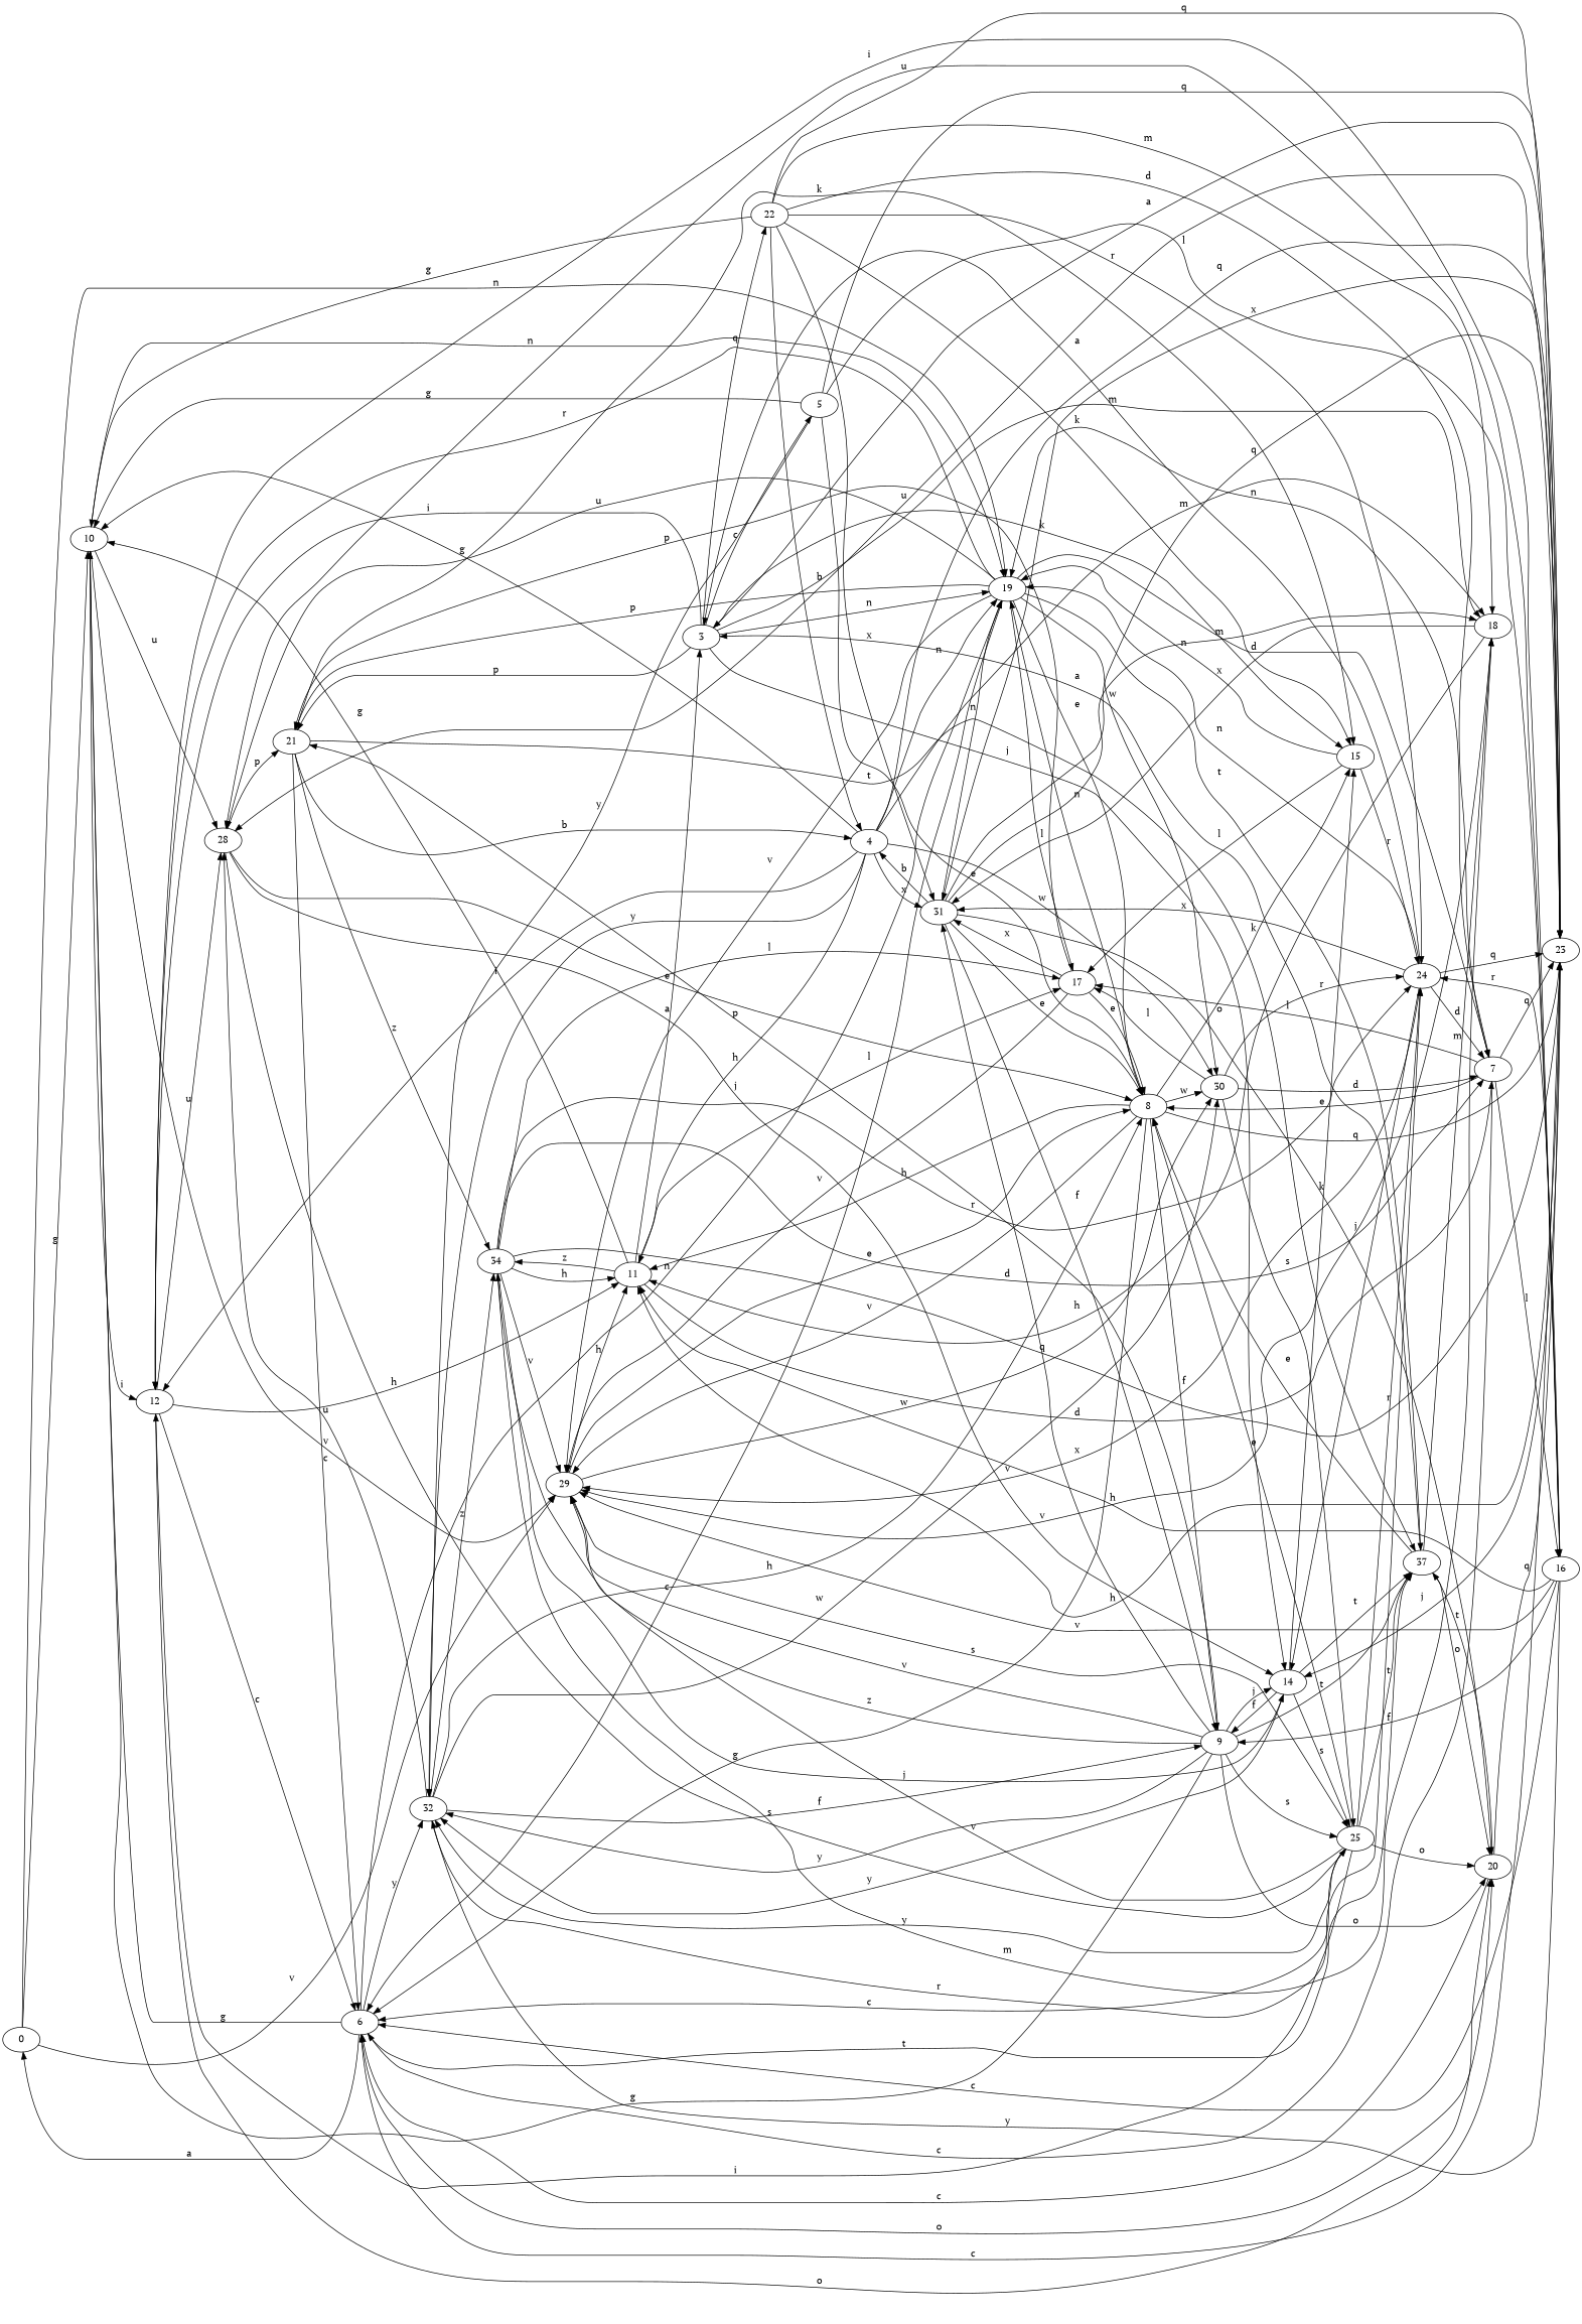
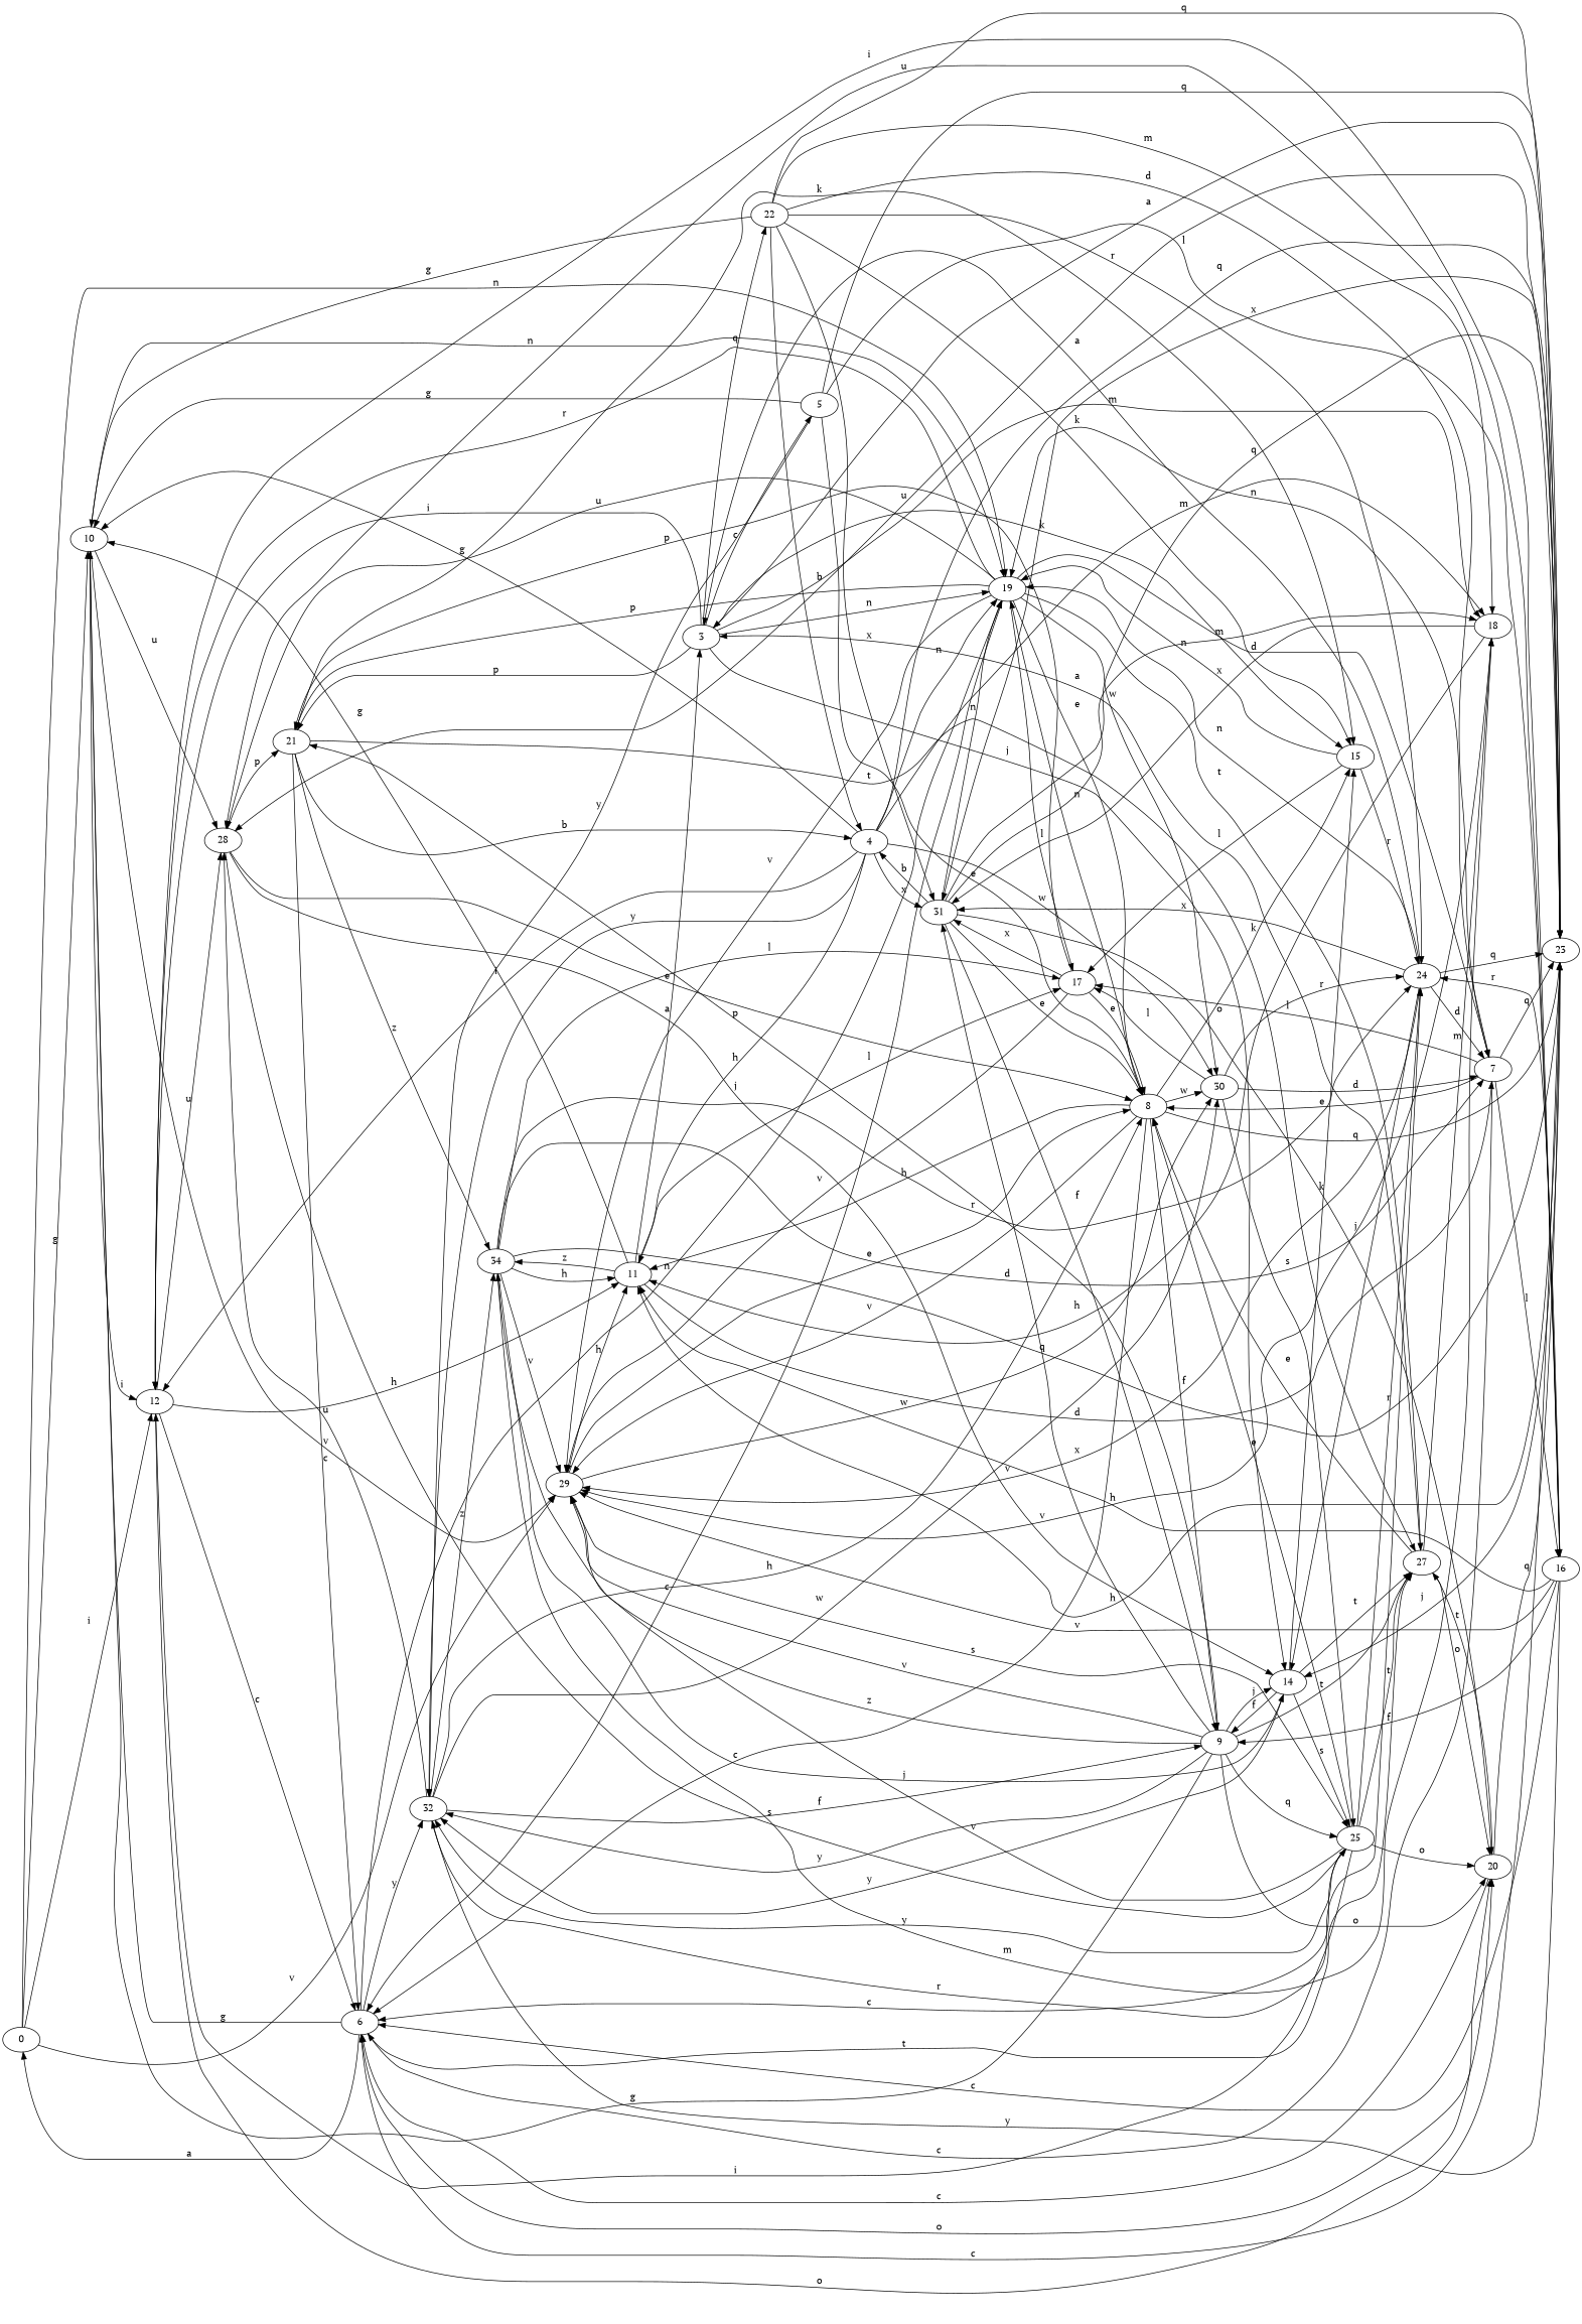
  strict digraph {
    fontname="PT Serif"
    rankdir=LR
    node [fontname="PT Serif"]
    edge [fontname="PT Serif"]
    0
    10
    12
    19
    29
    28
    11
    6
    20
    21
    30
    8
-   27 [label=37]
+   27
    7
    17
    25
    3
    5
    14
    15
    18
    22
    23
    32
    16
    9
    24
    31
    4
    34
    0 -> 10 [label=g]
+   0 -> 12 [label=i]
    0 -> 19 [label=n]
    0 -> 29 [label=v]
    10 -> 12 [label=i]
    10 -> 19 [label=n]
    10 -> 29 [label=v]
    10 -> 28 [label=u]
    12 -> 28 [label=u]
    12 -> 11 [label=h]
    12 -> 6 [label=c]
    12 -> 20 [label=o]
    19 -> 12 [label=r]
    19 -> 29 [label=v]
    19 -> 28 [label=u]
    19 -> 6 [label=c]
    19 -> 21 [label=p]
    19 -> 30 [label=w]
    19 -> 8 [label=e]
    19 -> 27 [label=t]
    19 -> 7 [label=d]
    19 -> 17 [label=l]
    29 -> 11 [label=h]
    29 -> 30 [label=w]
    29 -> 8 [label=e]
    29 -> 25 [label=s]
    28 -> 21 [label=p]
    28 -> 8 [label=e]
    28 -> 25 [label=s]
    28 -> 14 [label=j]
    11 -> 10 [label=g]
    11 -> 7 [label=d]
    11 -> 17 [label=l]
    11 -> 3 [label=a]
    11 -> 34 [label=z]
    6 -> 0 [label=a]
    6 -> 10 [label=g]
    6 -> 19 [label=n]
    6 -> 20 [label=o]
    6 -> 27 [label=t]
    6 -> 32 [label=y]
    20 -> 6 [label=c]
    20 -> 27 [label=t]
    20 -> 23 [label=q]
    21 -> 6 [label=c]
    21 -> 27 [label=t]
    21 -> 15 [label=k]
    21 -> 4 [label=b]
    21 -> 34 [label=z]
    30 -> 7 [label=d]
    30 -> 17 [label=l]
    30 -> 25 [label=s]
    30 -> 24 [label=r]
    8 -> 19 [label=n]
    8 -> 29 [label=v]
    8 -> 11 [label=h]
-   8 -> 6 [label=g]
+   8 -> 6 [label=c]
    8 -> 30 [label=w]
    8 -> 15 [label=k]
    8 -> 23 [label=q]
    8 -> 9 [label=f]
    27 -> 20 [label=o]
    27 -> 8 [label=e]
    27 -> 3 [label=a]
    27 -> 18 [label=m]
    7 -> 19 [label=n]
    7 -> 6 [label=c]
    7 -> 8 [label=e]
    7 -> 17 [label=l]
    7 -> 23 [label=q]
    7 -> 16 [label=l]
    17 -> 29 [label=v]
    17 -> 21 [label=p]
    17 -> 8 [label=e]
    17 -> 31 [label=x]
    25 -> 12 [label=i]
    25 -> 29 [label=v]
    25 -> 6 [label=c]
    25 -> 20 [label=o]
    25 -> 8 [label=e]
    25 -> 27 [label=t]
    25 -> 32 [label=y]
    25 -> 24 [label=r]
    3 -> 12 [label=i]
    3 -> 19 [label=n]
    3 -> 21 [label=p]
    3 -> 5 [label=c]
    3 -> 14 [label=j]
    3 -> 15 [label=k]
    3 -> 18 [label=m]
    3 -> 22 [label=q]
    5 -> 10 [label=g]
    5 -> 8 [label=e]
    5 -> 23 [label=q]
    5 -> 32 [label=y]
    5 -> 16 [label=l]
    14 -> 27 [label=t]
    14 -> 25 [label=s]
    14 -> 15 [label=k]
    14 -> 32 [label=y]
    14 -> 9 [label=f]
    15 -> 19 [label=n]
    15 -> 17 [label=l]
    15 -> 24 [label=r]
    18 -> 29 [label=v]
    18 -> 11 [label=h]
    18 -> 31 [label=x]
    22 -> 10 [label=g]
    22 -> 7 [label=d]
    22 -> 15 [label=k]
    22 -> 18 [label=m]
    22 -> 23 [label=q]
    22 -> 24 [label=r]
    22 -> 31 [label=x]
    22 -> 4 [label=b]
    23 -> 28 [label=u]
    23 -> 11 [label=h]
    23 -> 6 [label=c]
    23 -> 3 [label=a]
    23 -> 14 [label=j]
    23 -> 31 [label=x]
    32 -> 28 [label=u]
    32 -> 30 [label=w]
    32 -> 8 [label=h]
    32 -> 9 [label=f]
    32 -> 24 [label=r]
    32 -> 34 [label=z]
    16 -> 12 [label=i]
    16 -> 29 [label=v]
    16 -> 28 [label=u]
    16 -> 11 [label=h]
    16 -> 6 [label=c]
    16 -> 32 [label=y]
    16 -> 9 [label=f]
    16 -> 24 [label=r]
    9 -> 10 [label=g]
    9 -> 29 [label=v]
    9 -> 20 [label=o]
    9 -> 21 [label=p]
    9 -> 27 [label=t]
-   9 -> 25 [label=s]
+   9 -> 25 [label=q]
    9 -> 14 [label=j]
    9 -> 32 [label=y]
    9 -> 31 [label=x]
    9 -> 34 [label=z]
    24 -> 19 [label=n]
    24 -> 29 [label=v]
    24 -> 7 [label=d]
    24 -> 3 [label=a]
    24 -> 14 [label=j]
    24 -> 23 [label=q]
    24 -> 31 [label=x]
    31 -> 19 [label=n]
    31 -> 20 [label=o]
    31 -> 8 [label=e]
    31 -> 18 [label=m]
    31 -> 23 [label=q]
    31 -> 9 [label=f]
    31 -> 4 [label=b]
    4 -> 10 [label=g]
    4 -> 12 [label=i]
    4 -> 19 [label=n]
    4 -> 11 [label=h]
    4 -> 30 [label=w]
    4 -> 18 [label=m]
    4 -> 23 [label=q]
    4 -> 32 [label=y]
    4 -> 31 [label=x]
    34 -> 29 [label=v]
    34 -> 11 [label=h]
    34 -> 7 [label=d]
    34 -> 17 [label=l]
    34 -> 14 [label=j]
    34 -> 18 [label=m]
    34 -> 23 [label=q]
    34 -> 24 [label=r]
  }
